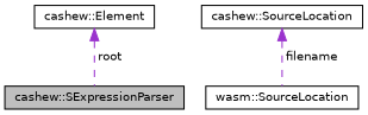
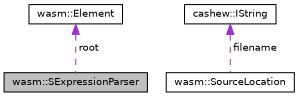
  digraph {
    node [color=black fillcolor=white fontname=Helvetica fontsize=10 shape=record style=filled]
    edge [color=darkorchid3 dir=back fontname=Helvetica fontsize=10 labelfontname=Helvetica labelfontsize=10 style=dashed]
-   n1 [fillcolor=grey75 fontcolor=black height=0.2 label="cashew::SExpressionParser" width=0.4]
-   n2 [height=0.2 label="cashew::Element" width=0.4]
+   n1 [fillcolor=grey75 fontcolor=black height=0.2 label="wasm::SExpressionParser" width=0.4]
+   n2 [height=0.2 label="wasm::Element" width=0.4]
    n3 [height=0.2 label="wasm::SourceLocation" width=0.4]
-   n4 [height=0.2 label="cashew::SourceLocation" width=0.4]
+   n4 [height=0.2 label="cashew::IString" width=0.4]
    n2 -> n1 [label=" root"]
    n4 -> n3 [label=" filename"]
  }
